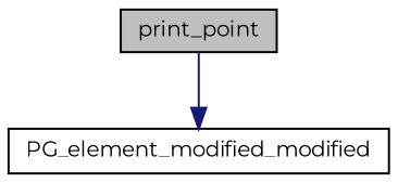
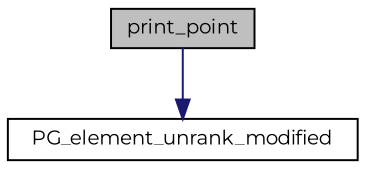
  digraph {
    rankdir=TB
    fontname=Montserrat
    node [color=black fontname=Montserrat fontsize=10 shape=record style=filled]
    n1 [fillcolor=grey75 fontcolor=black height=0.2 label=print_point width=0.4]
-   n2 [fillcolor=white height=0.2 label=PG_element_modified_modified width=0.4]
+   n2 [fillcolor=white height=0.2 label=PG_element_unrank_modified width=0.4]
    n1 -> n2 [color=midnightblue fontname=Montserrat fontsize=10 labelfontname=Helvetica labelfontsize=10 style=solid]
  }
